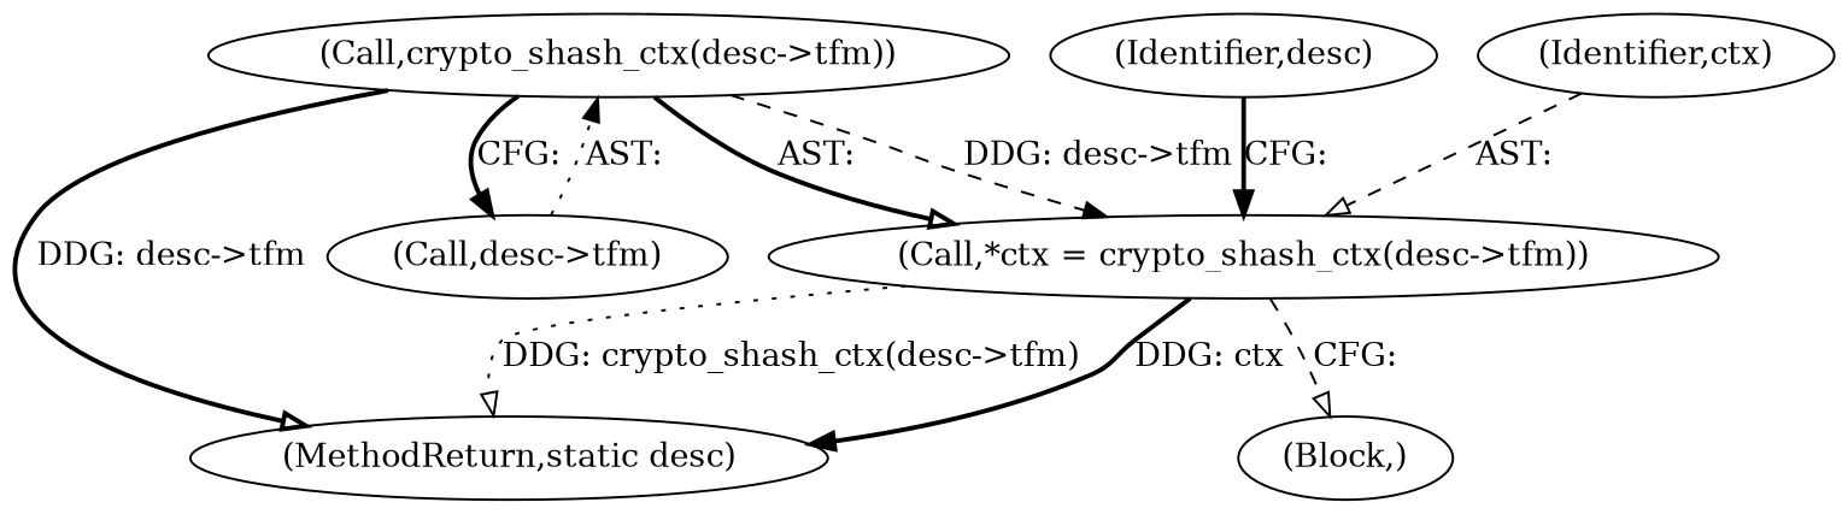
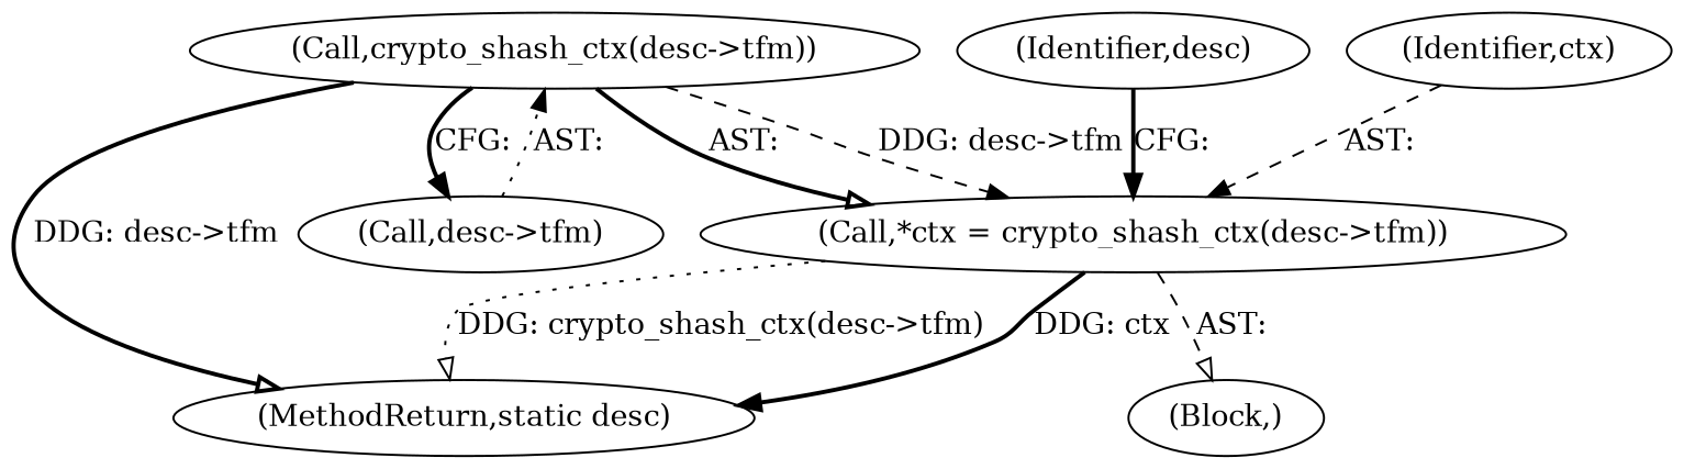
  digraph {
    edge [arrowhead=normal style=bold]
    n1 [label="(Call,*ctx = crypto_shash_ctx(desc->tfm))"]
    n2 [label="(MethodReturn,static desc)"]
    n3 [label="(Block,)"]
    n4 [label="(Call,crypto_shash_ctx(desc->tfm))"]
    n5 [label="(Call,desc->tfm)"]
    n6 [label="(Identifier,desc)"]
    n7 [label="(Identifier,ctx)"]
    n1 -> n2 [label="DDG: ctx"]
    n1 -> n2 [arrowhead=onormal label="DDG: crypto_shash_ctx(desc->tfm)" style=dotted]
-   n1 -> n3 [arrowhead=onormal label="CFG: " style=dashed]
+   n1 -> n3 [arrowhead=onormal label="AST: " style=dashed]
    n4 -> n1 [arrowhead=onormal label="AST: "]
    n4 -> n1 [label="DDG: desc->tfm" style=dashed]
    n4 -> n2 [arrowhead=onormal label="DDG: desc->tfm"]
    n4 -> n5 [label="CFG: "]
    n5 -> n4 [label="AST: " style=dotted]
    n6 -> n1 [label="CFG: "]
-   n7 -> n1 [arrowhead=onormal label="AST: " style=dashed]
+   n7 -> n1 [label="AST: " style=dashed]
  }
